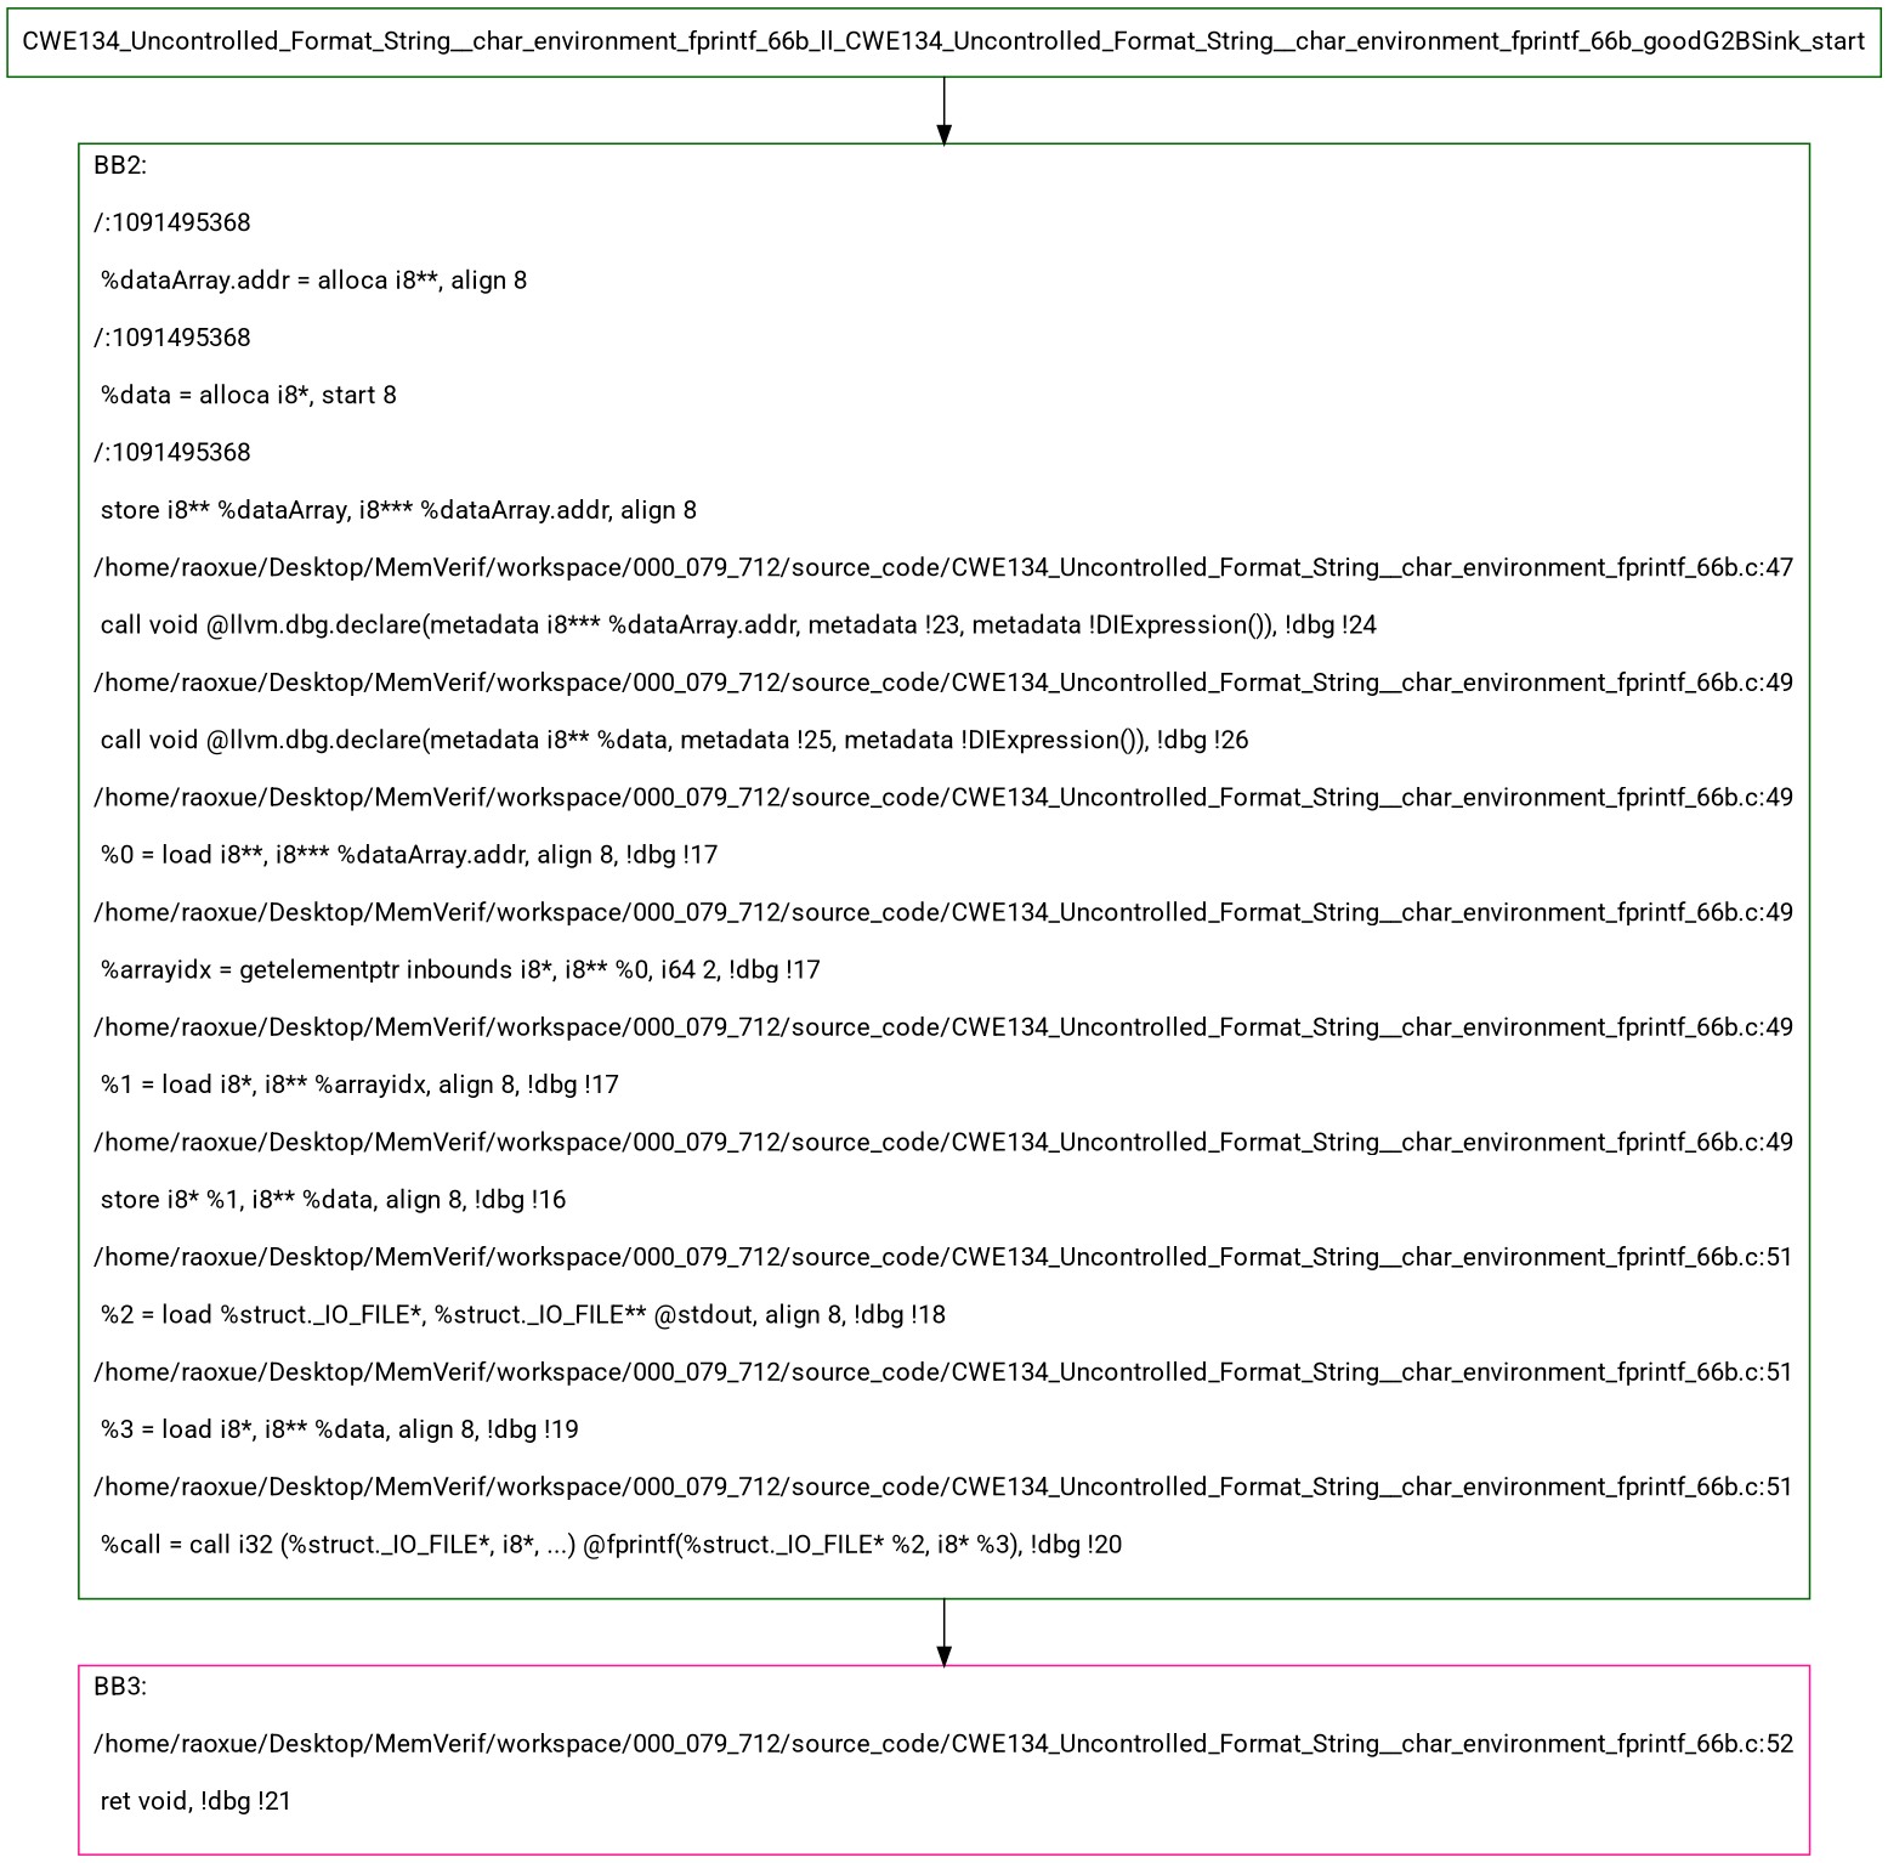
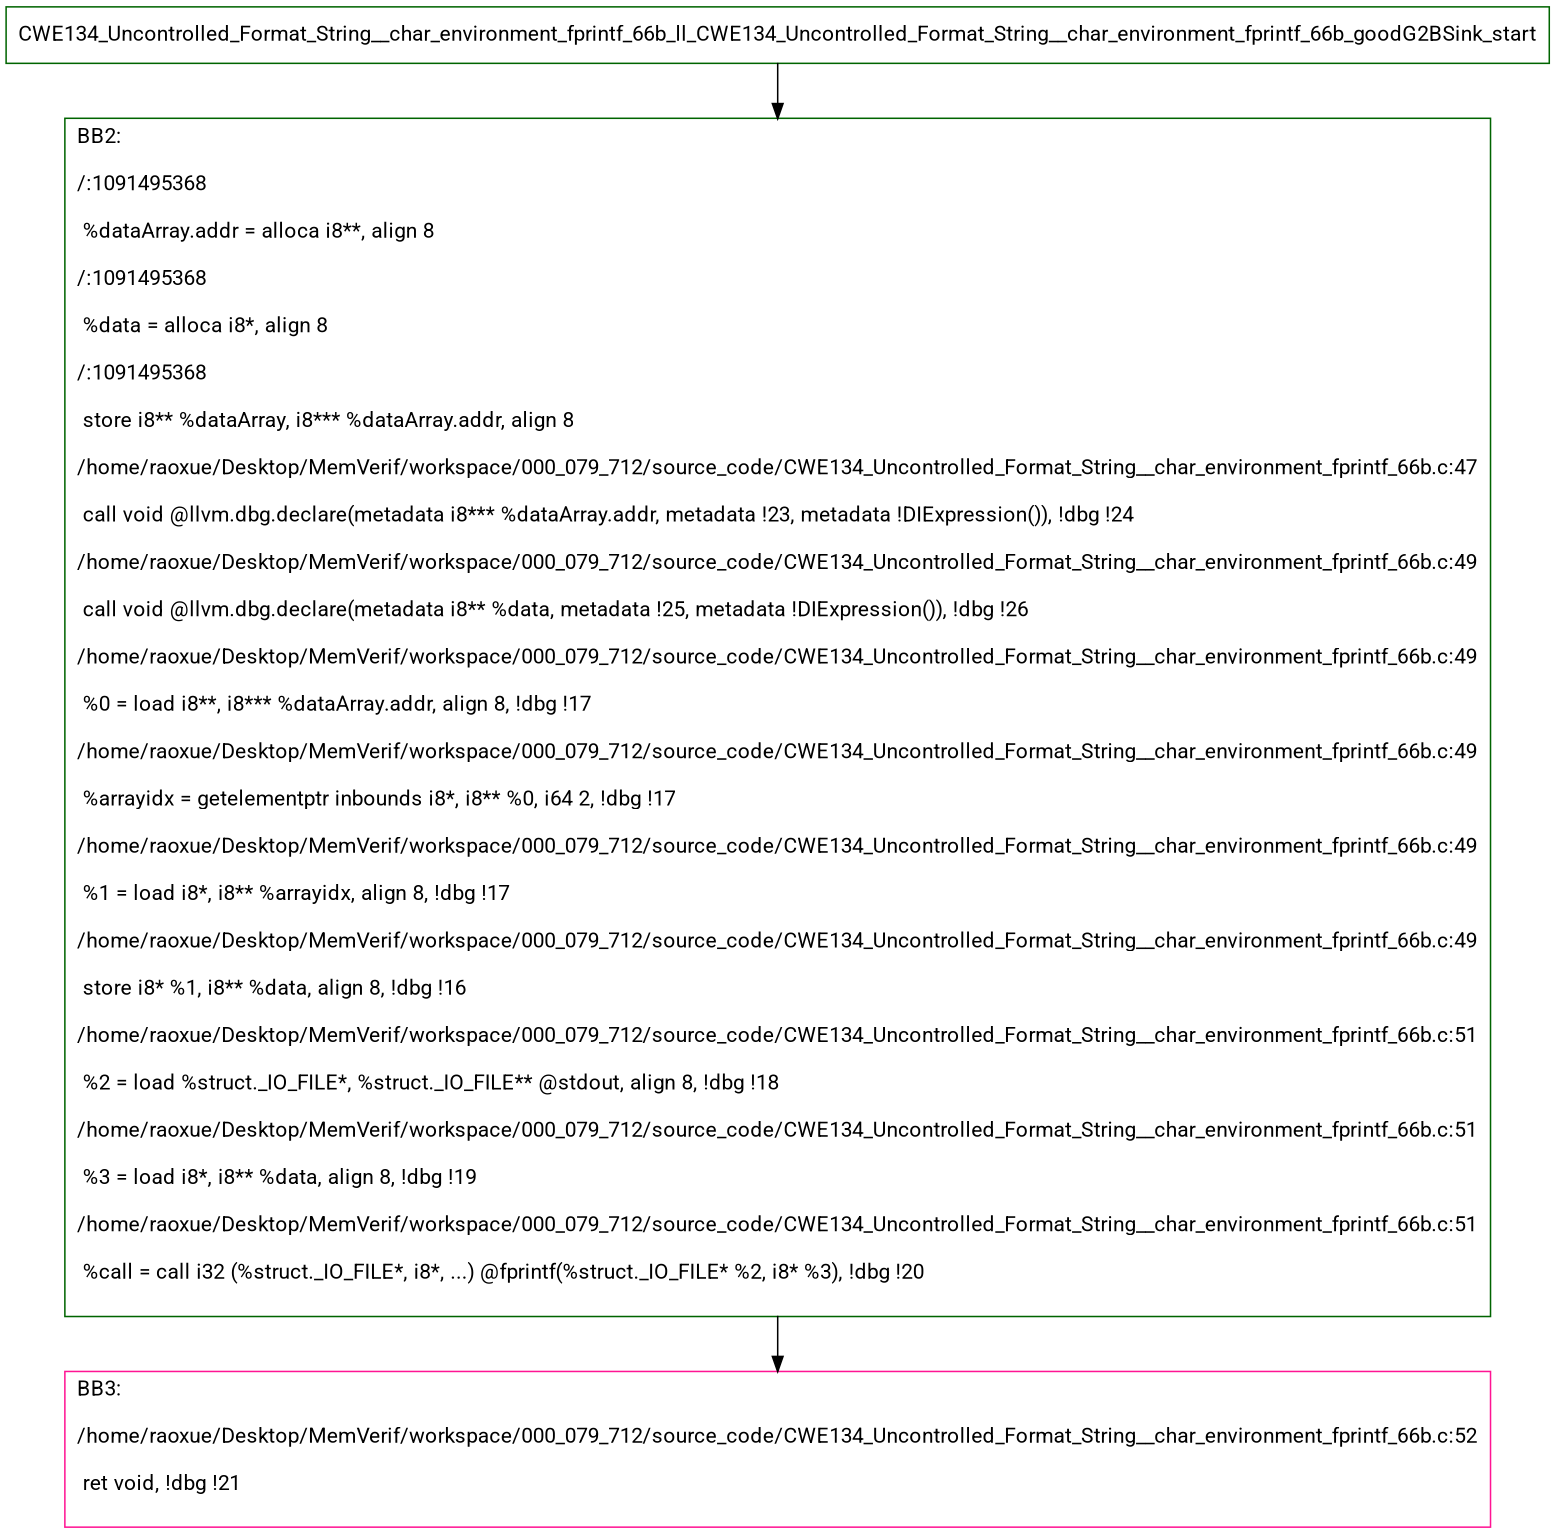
  digraph {
    fontname=Roboto
    node [shape=record color=darkgreen fontname=Roboto]
    edge [style=solid fontname=Roboto]
    n1 [label="{CWE134_Uncontrolled_Format_String__char_environment_fprintf_66b_ll_CWE134_Uncontrolled_Format_String__char_environment_fprintf_66b_goodG2BSink_start}"]
-   n2 [label="{BB2:\l\l/:1091495368\l\n  %dataArray.addr = alloca i8**, align 8\l\n/:1091495368\l\n  %data = alloca i8*, start 8\l\n/:1091495368\l\n  store i8** %dataArray, i8*** %dataArray.addr, align 8\l\n/home/raoxue/Desktop/MemVerif/workspace/000_079_712/source_code/CWE134_Uncontrolled_Format_String__char_environment_fprintf_66b.c:47\l\n  call void @llvm.dbg.declare(metadata i8*** %dataArray.addr, metadata !23, metadata !DIExpression()), !dbg !24\l\n/home/raoxue/Desktop/MemVerif/workspace/000_079_712/source_code/CWE134_Uncontrolled_Format_String__char_environment_fprintf_66b.c:49\l\n  call void @llvm.dbg.declare(metadata i8** %data, metadata !25, metadata !DIExpression()), !dbg !26\l\n/home/raoxue/Desktop/MemVerif/workspace/000_079_712/source_code/CWE134_Uncontrolled_Format_String__char_environment_fprintf_66b.c:49\l\n  %0 = load i8**, i8*** %dataArray.addr, align 8, !dbg !17\l\n/home/raoxue/Desktop/MemVerif/workspace/000_079_712/source_code/CWE134_Uncontrolled_Format_String__char_environment_fprintf_66b.c:49\l\n  %arrayidx = getelementptr inbounds i8*, i8** %0, i64 2, !dbg !17\l\n/home/raoxue/Desktop/MemVerif/workspace/000_079_712/source_code/CWE134_Uncontrolled_Format_String__char_environment_fprintf_66b.c:49\l\n  %1 = load i8*, i8** %arrayidx, align 8, !dbg !17\l\n/home/raoxue/Desktop/MemVerif/workspace/000_079_712/source_code/CWE134_Uncontrolled_Format_String__char_environment_fprintf_66b.c:49\l\n  store i8* %1, i8** %data, align 8, !dbg !16\l\n/home/raoxue/Desktop/MemVerif/workspace/000_079_712/source_code/CWE134_Uncontrolled_Format_String__char_environment_fprintf_66b.c:51\l\n  %2 = load %struct._IO_FILE*, %struct._IO_FILE** @stdout, align 8, !dbg !18\l\n/home/raoxue/Desktop/MemVerif/workspace/000_079_712/source_code/CWE134_Uncontrolled_Format_String__char_environment_fprintf_66b.c:51\l\n  %3 = load i8*, i8** %data, align 8, !dbg !19\l\n/home/raoxue/Desktop/MemVerif/workspace/000_079_712/source_code/CWE134_Uncontrolled_Format_String__char_environment_fprintf_66b.c:51\l\n  %call = call i32 (%struct._IO_FILE*, i8*, ...) @fprintf(%struct._IO_FILE* %2, i8* %3), !dbg !20\l\n}"]
+   n2 [label="{BB2:\l\l/:1091495368\l\n  %dataArray.addr = alloca i8**, align 8\l\n/:1091495368\l\n  %data = alloca i8*, align 8\l\n/:1091495368\l\n  store i8** %dataArray, i8*** %dataArray.addr, align 8\l\n/home/raoxue/Desktop/MemVerif/workspace/000_079_712/source_code/CWE134_Uncontrolled_Format_String__char_environment_fprintf_66b.c:47\l\n  call void @llvm.dbg.declare(metadata i8*** %dataArray.addr, metadata !23, metadata !DIExpression()), !dbg !24\l\n/home/raoxue/Desktop/MemVerif/workspace/000_079_712/source_code/CWE134_Uncontrolled_Format_String__char_environment_fprintf_66b.c:49\l\n  call void @llvm.dbg.declare(metadata i8** %data, metadata !25, metadata !DIExpression()), !dbg !26\l\n/home/raoxue/Desktop/MemVerif/workspace/000_079_712/source_code/CWE134_Uncontrolled_Format_String__char_environment_fprintf_66b.c:49\l\n  %0 = load i8**, i8*** %dataArray.addr, align 8, !dbg !17\l\n/home/raoxue/Desktop/MemVerif/workspace/000_079_712/source_code/CWE134_Uncontrolled_Format_String__char_environment_fprintf_66b.c:49\l\n  %arrayidx = getelementptr inbounds i8*, i8** %0, i64 2, !dbg !17\l\n/home/raoxue/Desktop/MemVerif/workspace/000_079_712/source_code/CWE134_Uncontrolled_Format_String__char_environment_fprintf_66b.c:49\l\n  %1 = load i8*, i8** %arrayidx, align 8, !dbg !17\l\n/home/raoxue/Desktop/MemVerif/workspace/000_079_712/source_code/CWE134_Uncontrolled_Format_String__char_environment_fprintf_66b.c:49\l\n  store i8* %1, i8** %data, align 8, !dbg !16\l\n/home/raoxue/Desktop/MemVerif/workspace/000_079_712/source_code/CWE134_Uncontrolled_Format_String__char_environment_fprintf_66b.c:51\l\n  %2 = load %struct._IO_FILE*, %struct._IO_FILE** @stdout, align 8, !dbg !18\l\n/home/raoxue/Desktop/MemVerif/workspace/000_079_712/source_code/CWE134_Uncontrolled_Format_String__char_environment_fprintf_66b.c:51\l\n  %3 = load i8*, i8** %data, align 8, !dbg !19\l\n/home/raoxue/Desktop/MemVerif/workspace/000_079_712/source_code/CWE134_Uncontrolled_Format_String__char_environment_fprintf_66b.c:51\l\n  %call = call i32 (%struct._IO_FILE*, i8*, ...) @fprintf(%struct._IO_FILE* %2, i8* %3), !dbg !20\l\n}"]
    n3 [label="{BB3:\l\l/home/raoxue/Desktop/MemVerif/workspace/000_079_712/source_code/CWE134_Uncontrolled_Format_String__char_environment_fprintf_66b.c:52\l\n  ret void, !dbg !21\l\n}" color=deeppink]
    n1 -> n2
    n2 -> n3
  }
